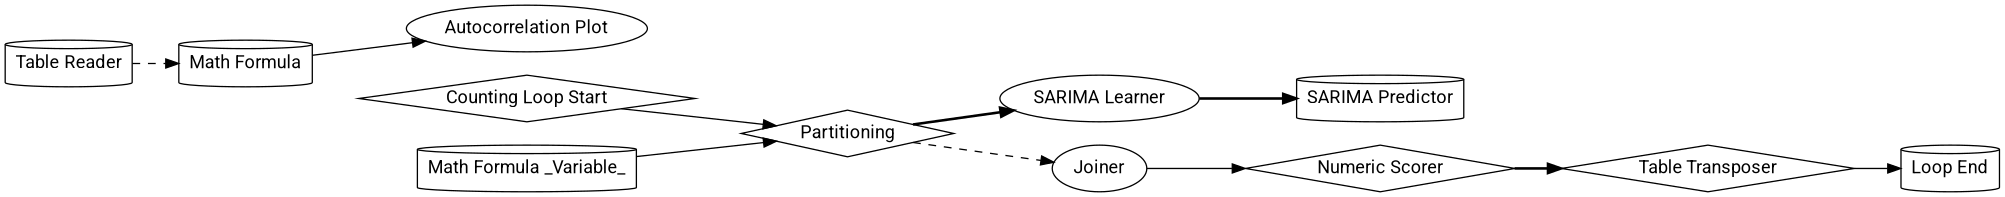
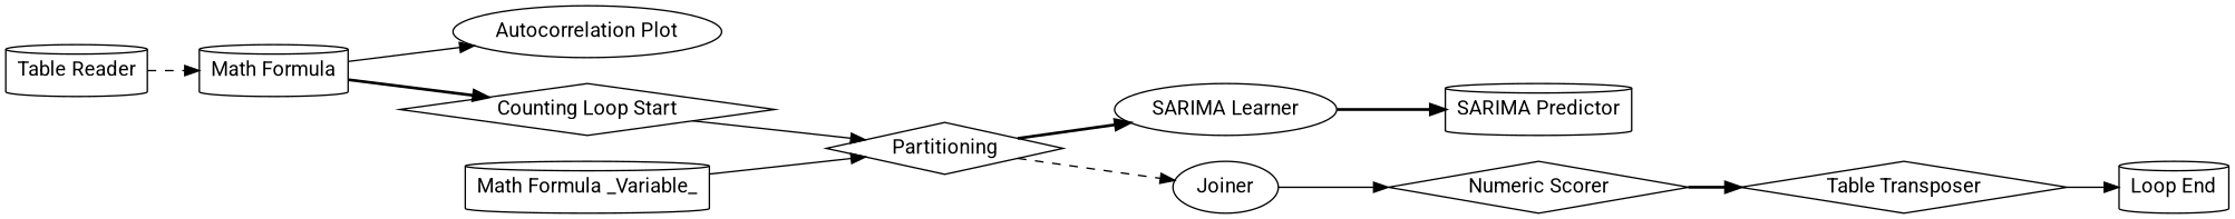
  digraph {
    fontname=Roboto
    rankdir=LR
    node [fontname=Roboto shape=cylinder]
    edge [fontname=Roboto style=solid]
    n1 [label="Table Reader"]
    n2 [label="Math Formula"]
    n3 [label="Autocorrelation Plot" shape=ellipse]
    n4 [label="Counting Loop Start" shape=diamond]
    n5 [label=Partitioning shape=diamond]
    n6 [label="Math Formula _Variable_"]
    n7 [label="SARIMA Learner" shape=ellipse]
    n8 [label=Joiner shape=ellipse]
    n9 [label="SARIMA Predictor"]
    n10 [label="Numeric Scorer" shape=diamond]
    n11 [label="Table Transposer" shape=diamond]
    n12 [label="Loop End"]
    n1 -> n2 [style=dashed]
    n2 -> n3
+   n2 -> n4 [style=bold]
    n4 -> n5
    n5 -> n7 [style=bold]
    n5 -> n8 [style=dashed]
    n6 -> n5
    n7 -> n9 [style=bold]
    n8 -> n10
    n10 -> n11 [style=bold]
    n11 -> n12
  }
